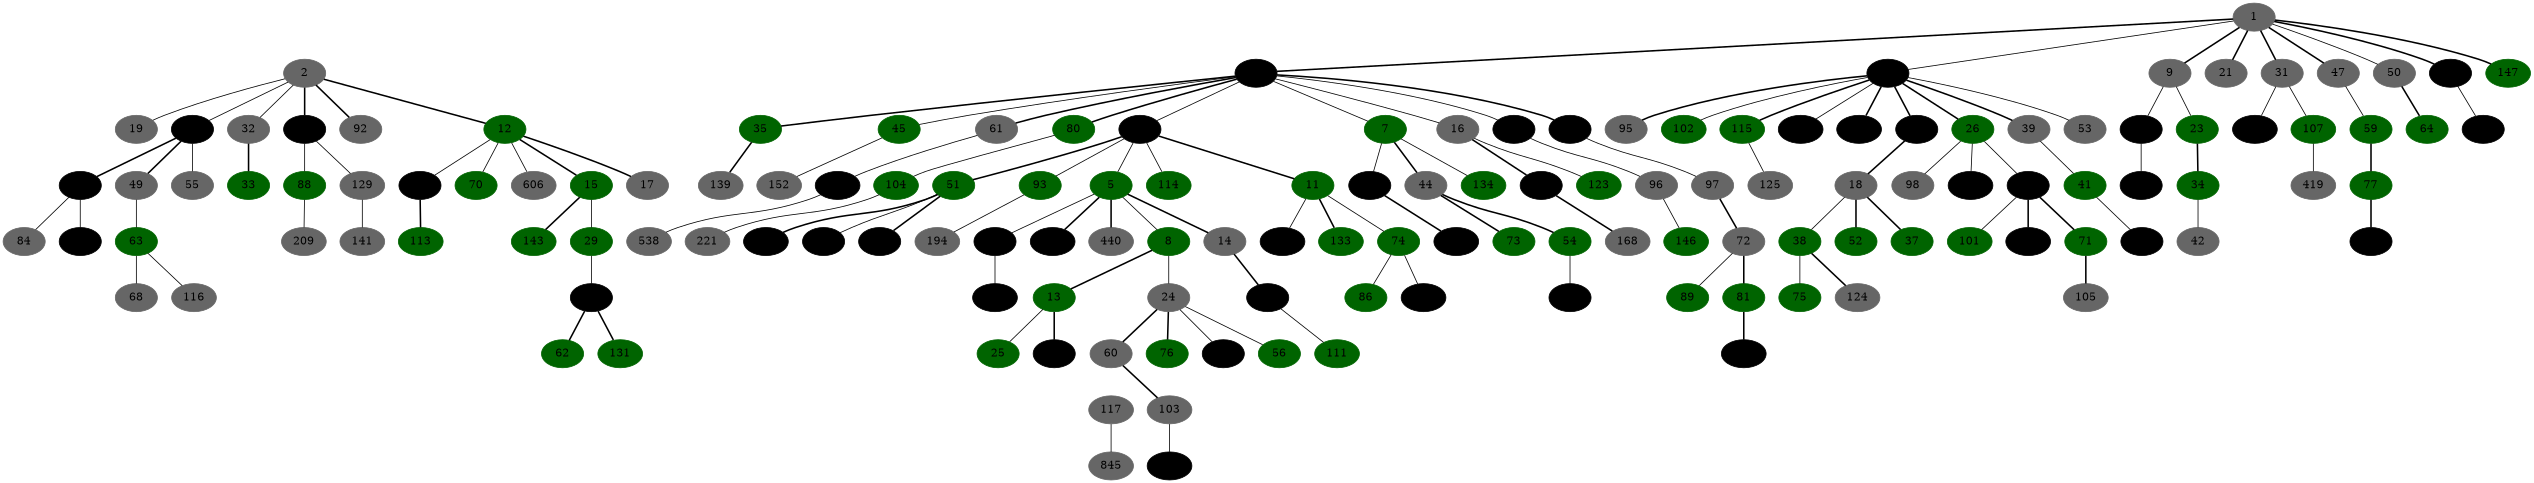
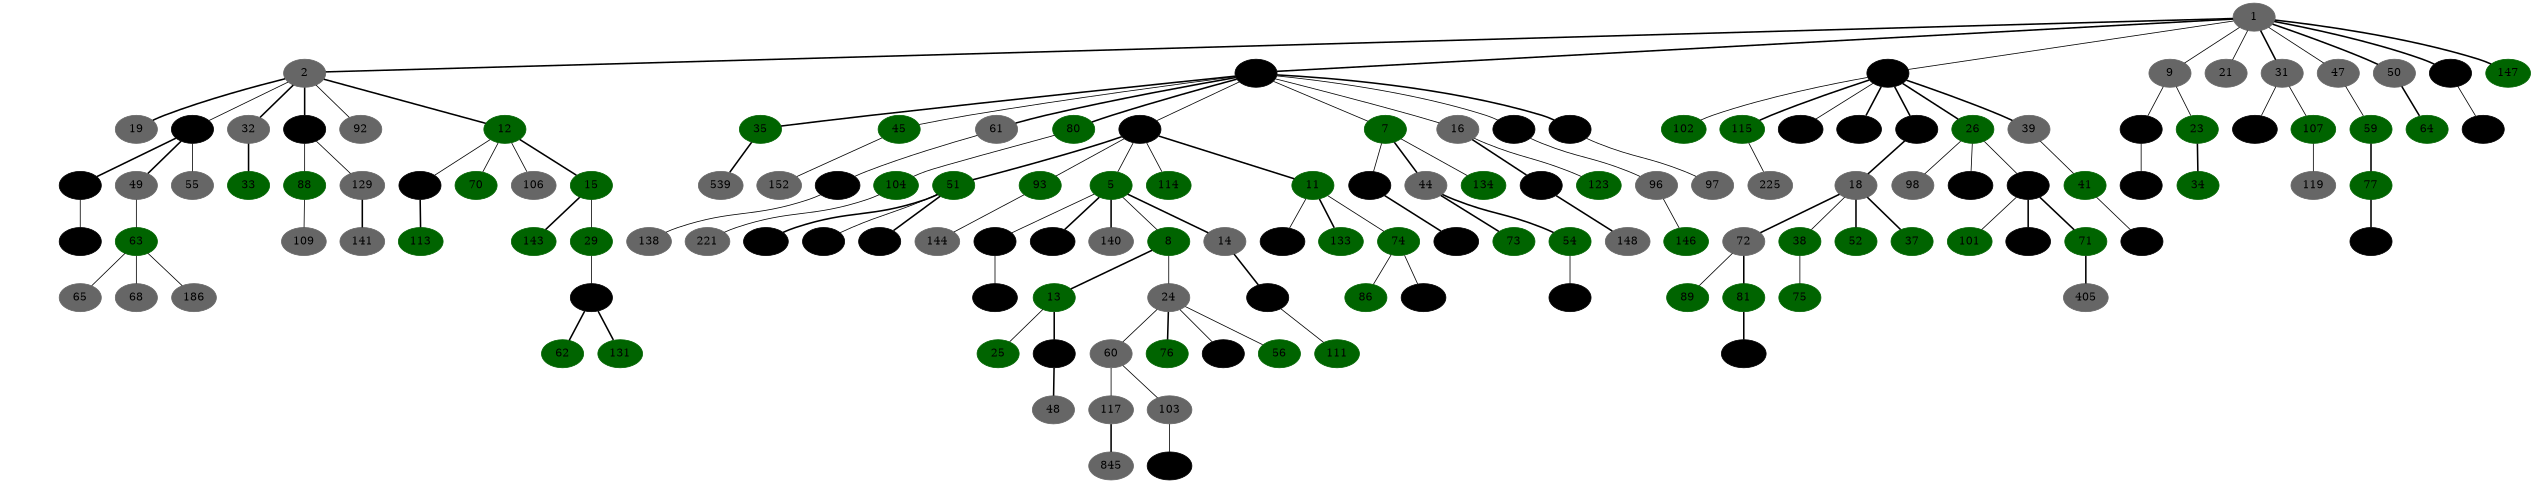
  graph {
    node [color=darkgreen style=filled]
    edge [style=solid]
    1 [color=gray40]
    2 [color=gray40]
    3 [color=black]
    6 [color=black]
    9 [color=gray40]
    21 [color=gray40]
    31 [color=gray40]
    47 [color=gray40]
    50 [color=gray40]
    90 [color=black]
    147
    12
    19 [color=gray40]
    20 [color=black]
    32 [color=gray40]
    46 [color=black]
    92 [color=gray40]
    4 [color=black]
    7
    16 [color=gray40]
    27 [color=black]
    35
    45
    61 [color=gray40]
    69 [color=black]
    80
    10 [color=black]
    26
    39 [color=gray40]
-   53 [color=gray40]
-   95 [color=gray40]
    102
    115
    118 [color=black]
    137 [color=black]
    23
    28 [color=black]
    107
    128 [color=black]
    59
    64
    94 [color=black]
    15
-   17 [color=gray40]
    36 [color=black]
    70
-   106 [color=gray40 label=606]
+   106 [color=gray40]
    49 [color=gray40]
    55 [color=gray40]
    67 [color=black]
    33
    88
    129 [color=gray40]
    5
    11
    51
    93
    114
    44 [color=gray40]
    78 [color=black]
    134
    58 [color=black]
    123
    96 [color=gray40]
-   139 [color=gray40]
+   139 [color=gray40 label=539]
    n66 [color=gray40 label=152]
    130 [color=black]
    97 [color=gray40]
    104
    8
    14 [color=gray40]
    22 [color=black]
    110 [color=black]
-   140 [color=gray40 label=440]
+   140 [color=gray40]
    74
    108 [color=black]
    133
    83 [color=black]
    85 [color=black]
    132 [color=black]
-   144 [color=gray40 label=194]
+   144 [color=gray40]
    13
    24 [color=gray40]
    66 [color=black]
    122 [color=black]
    18 [color=gray40]
    57 [color=black]
    98 [color=gray40]
    142 [color=black]
    41
-   125 [color=gray40]
+   125 [color=gray40 label=225]
    54
    73
    126 [color=black]
    25
    40 [color=black]
    43 [color=black]
    56
    60 [color=gray40]
    76
    34
    82 [color=black]
    37
    38
    52
    72 [color=gray40]
    86
    136 [color=black]
    29
    143
    113
+   48 [color=gray40]
    111
    30 [color=black]
-   148 [color=gray40 label=168]
+   148 [color=gray40]
    75
-   124 [color=gray40]
    81
    89
    63
    79 [color=black]
-   84 [color=gray40]
-   42 [color=gray40]
    103 [color=gray40]
    117 [color=gray40]
    71
    101
    135 [color=black]
    146
    62
    131
-   119 [color=gray40 label=419]
+   119 [color=gray40]
    91 [color=black]
    87 [color=black]
-   109 [color=gray40 label=209]
+   109 [color=gray40]
    141 [color=gray40]
    77
+   65 [color=gray40]
    68 [color=gray40]
-   116 [color=gray40]
-   105 [color=gray40]
+   116 [color=gray40 label=186]
+   105 [color=gray40 label=405]
    99 [color=black]
    127 [color=black]
    n144 [color=gray40 label=845]
-   138 [color=gray40 label=538]
+   138 [color=gray40]
    100 [color=black]
    n147 [color=gray40 label=221]
+   1 -- 2 [style=bold]
    1 -- 3 [style=bold]
    1 -- 6
-   1 -- 9 [style=bold]
-   1 -- 21 [style=bold]
+   1 -- 9
+   1 -- 21
    1 -- 31 [style=bold]
-   1 -- 47 [style=bold]
-   1 -- 50
+   1 -- 47
+   1 -- 50 [style=bold]
    1 -- 90 [style=bold]
    1 -- 147 [style=bold]
    2 -- 12 [style=bold]
-   2 -- 19
+   2 -- 19 [style=bold]
    2 -- 20
-   2 -- 32
+   2 -- 32 [style=bold]
    2 -- 46 [style=bold]
-   2 -- 92 [style=bold]
+   2 -- 92
    3 -- 4
    3 -- 7
    3 -- 16
    3 -- 27
    3 -- 35 [style=bold]
    3 -- 45
    3 -- 61 [style=bold]
    3 -- 69 [style=bold]
    3 -- 80 [style=bold]
    6 -- 10 [style=bold]
    6 -- 26 [style=bold]
    6 -- 39 [style=bold]
-   6 -- 53
-   6 -- 95 [style=bold]
    6 -- 102
    6 -- 115 [style=bold]
    6 -- 118
    6 -- 137 [style=bold]
    9 -- 23
    9 -- 28
    31 -- 107
    31 -- 128
    47 -- 59
    50 -- 64 [style=bold]
    90 -- 94
    12 -- 15 [style=bold]
-   12 -- 17 [style=bold]
    12 -- 36
    12 -- 70
    12 -- 106
    20 -- 49 [style=bold]
    20 -- 55
    20 -- 67 [style=bold]
    32 -- 33 [style=bold]
    46 -- 88
    46 -- 129
    4 -- 5
    4 -- 11 [style=bold]
    4 -- 51 [style=bold]
    4 -- 93
    4 -- 114
    7 -- 44 [style=bold]
    7 -- 78
    7 -- 134
    16 -- 58 [style=bold]
    16 -- 123
    27 -- 96
    35 -- 139 [style=bold]
    45 -- n66
    61 -- 130
    69 -- 97
    80 -- 104
    10 -- 18 [style=bold]
    26 -- 57
    26 -- 98
    26 -- 142
    39 -- 41
    115 -- 125
    23 -- 34 [style=bold]
    28 -- 82
    107 -- 119
    59 -- 77 [style=bold]
    15 -- 29
    15 -- 143 [style=bold]
    36 -- 113 [style=bold]
    49 -- 63
    67 -- 79
-   67 -- 84
    88 -- 109
-   129 -- 141
+   129 -- 141 [style=bold]
    5 -- 8
    5 -- 14 [style=bold]
    5 -- 22
    5 -- 110 [style=bold]
    5 -- 140 [style=bold]
    11 -- 74
    11 -- 108
    11 -- 133 [style=bold]
    51 -- 83
    51 -- 85 [style=bold]
    51 -- 132 [style=bold]
    93 -- 144
    44 -- 54 [style=bold]
    44 -- 73 [style=bold]
    78 -- 126 [style=bold]
    58 -- 148 [style=bold]
    96 -- 146
    130 -- 138
    104 -- n147
    8 -- 13 [style=bold]
    8 -- 24
    14 -- 66 [style=bold]
    22 -- 122
    74 -- 86
    74 -- 136
    13 -- 25
    13 -- 40 [style=bold]
    24 -- 43
    24 -- 56
-   24 -- 60 [style=bold]
+   24 -- 60
    24 -- 76 [style=bold]
    66 -- 111
    18 -- 37 [style=bold]
    18 -- 38
    18 -- 52 [style=bold]
-   97 -- 72 [style=bold]
+   18 -- 72 [style=bold]
    57 -- 71 [style=bold]
    57 -- 101
    57 -- 135 [style=bold]
    41 -- 91
    54 -- 87
-   60 -- 103 [style=bold]
-   34 -- 42
+   40 -- 48 [style=bold]
+   60 -- 103
+   60 -- 117
    38 -- 75
-   38 -- 124 [style=bold]
    72 -- 81 [style=bold]
    72 -- 89
    29 -- 30
    30 -- 62 [style=bold]
    30 -- 131 [style=bold]
    81 -- 100 [style=bold]
+   63 -- 65
    63 -- 68
    63 -- 116
    103 -- 127
-   117 -- n144
+   117 -- n144 [style=bold]
    71 -- 105 [style=bold]
    77 -- 99 [style=bold]
  }
